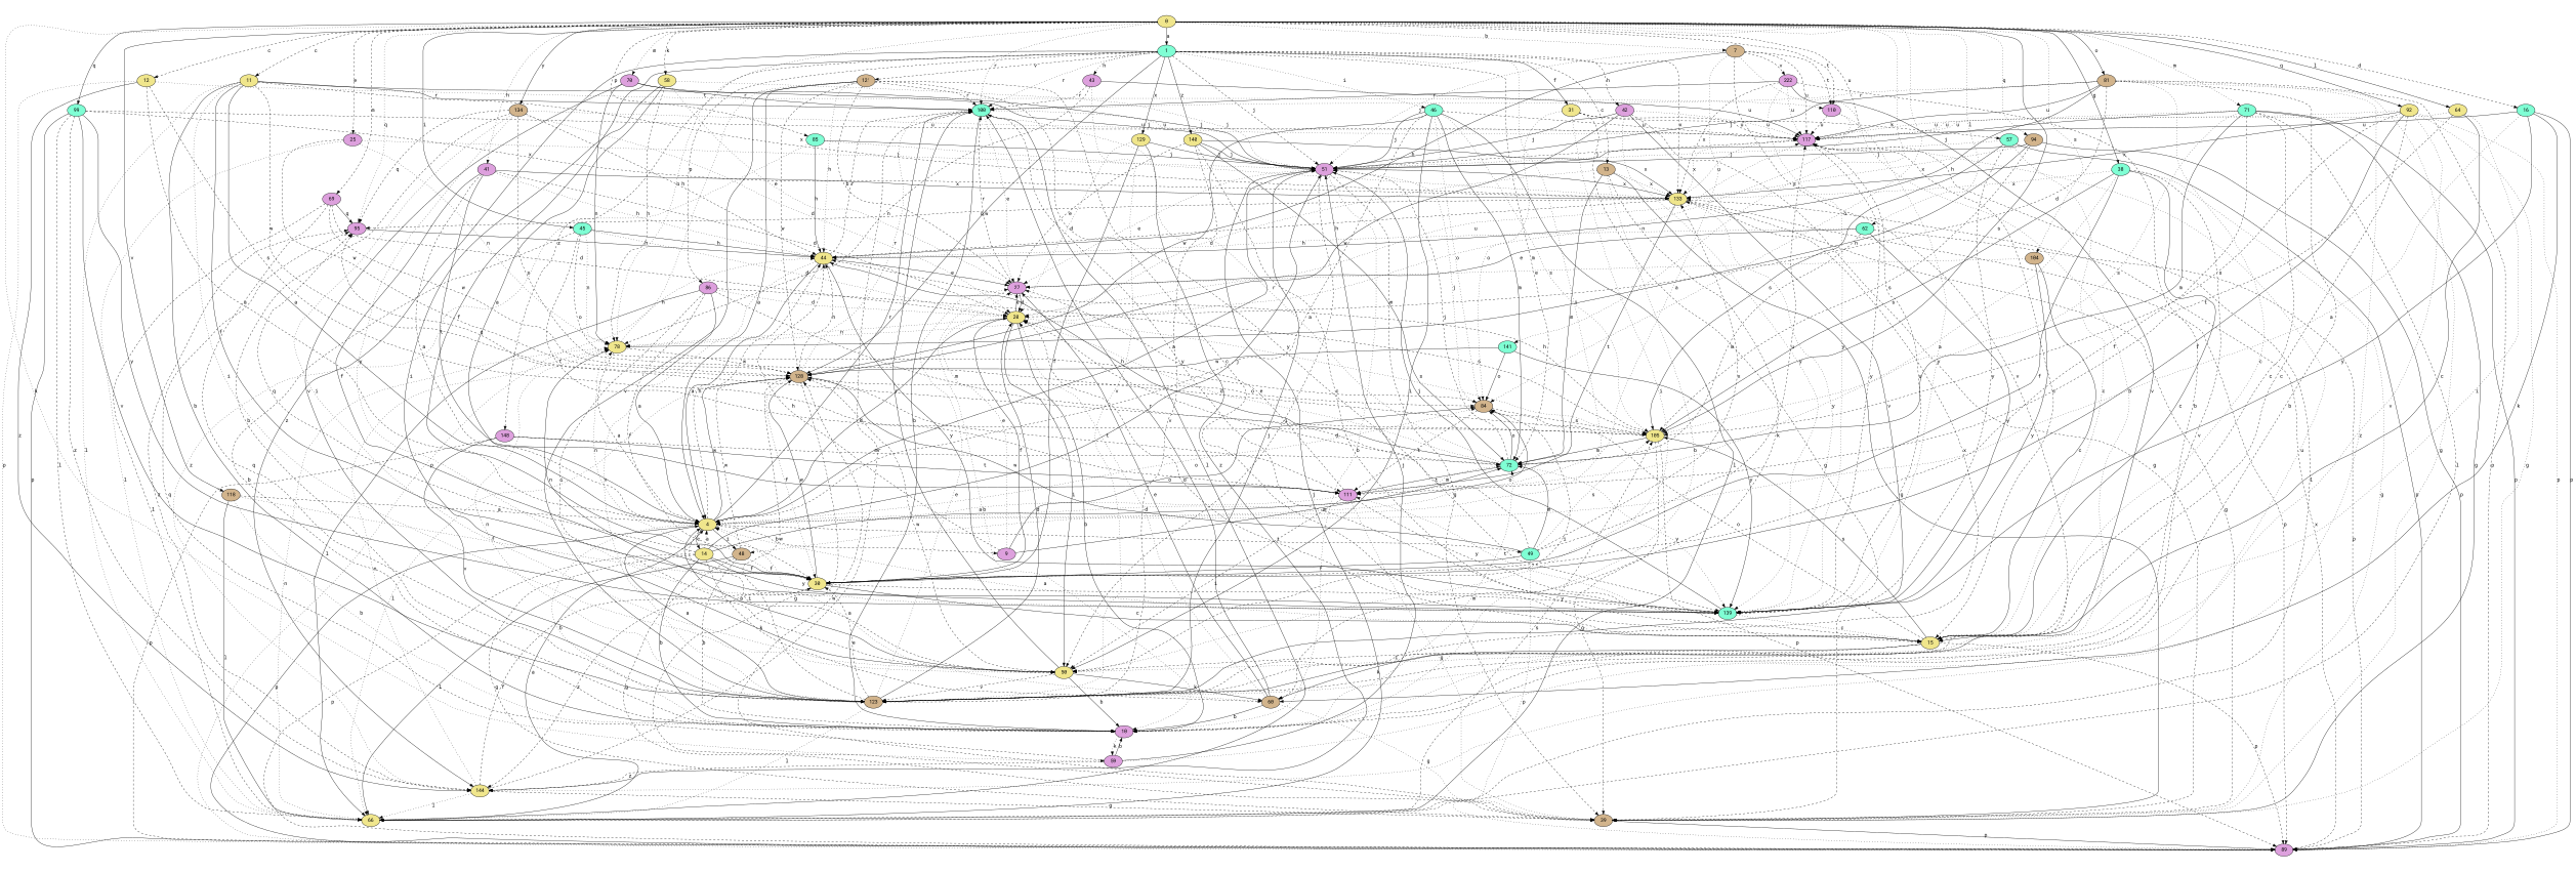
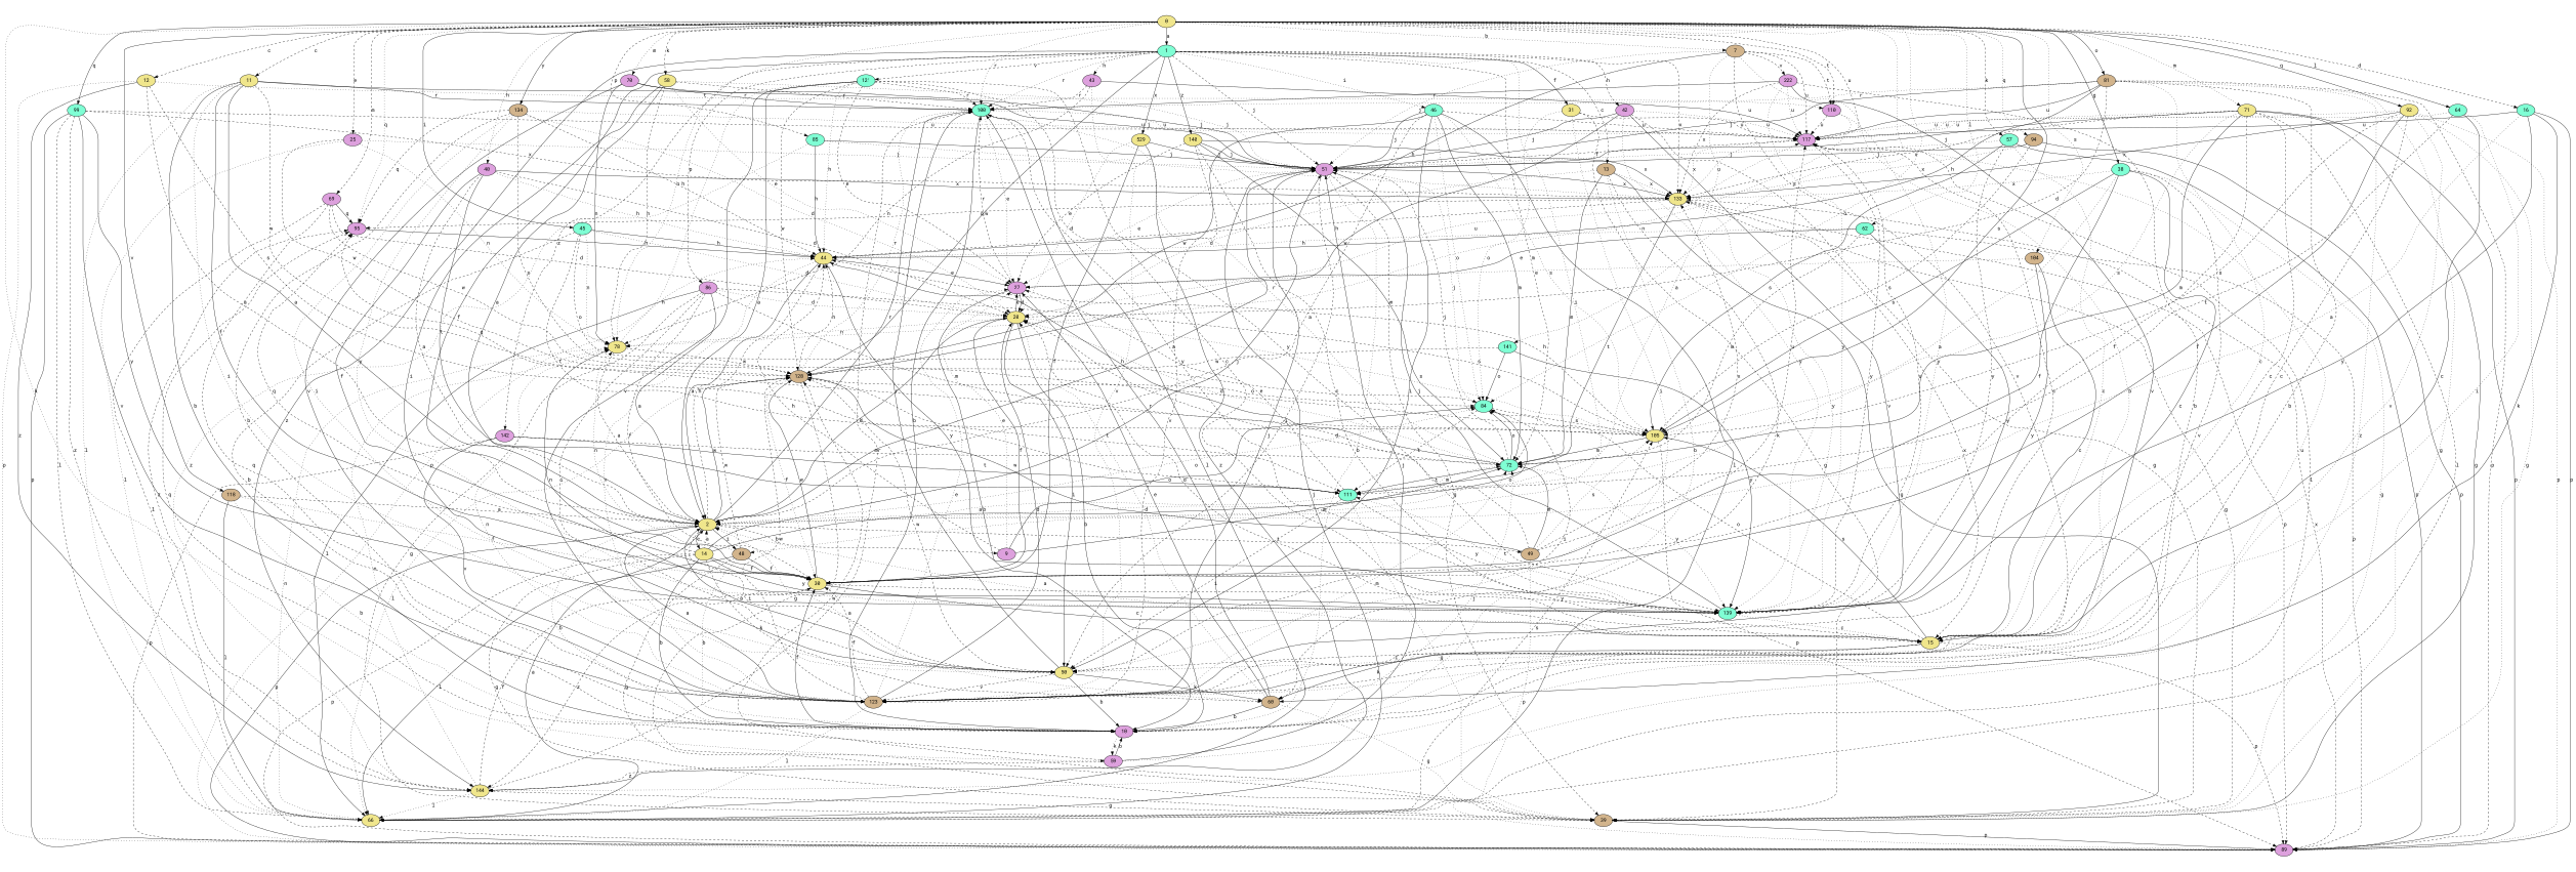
  strict digraph {
    fontname="Roboto Mono"
    node [fillcolor=khaki fontname="Roboto Mono" style=filled]
    edge [fontname="Roboto Mono" style=dashed]
    1 [fillcolor=aquamarine]
    0
    7 [fillcolor=tan]
    11
    12
    16 [fillcolor=aquamarine]
    25 [fillcolor=plum]
    38 [fillcolor=aquamarine]
-   40 [fillcolor=plum label=41]
+   40 [fillcolor=plum]
    45 [fillcolor=aquamarine]
    57 [fillcolor=aquamarine]
    58
    59 [fillcolor=plum]
    62 [fillcolor=aquamarine]
-   64
+   64 [fillcolor=aquamarine]
    69 [fillcolor=plum]
    70 [fillcolor=plum]
-   71 [fillcolor=aquamarine]
+   71
    78
    81 [fillcolor=tan]
-   84 [fillcolor=tan]
+   84 [fillcolor=aquamarine]
    85 [fillcolor=aquamarine]
    92
    n24 [fillcolor=aquamarine label=99]
    94 [fillcolor=tan]
    95 [fillcolor=plum]
    100 [fillcolor=aquamarine]
    n28 [fillcolor=aquamarine label=141]
    104 [fillcolor=tan]
    105
    110 [fillcolor=plum]
    117 [fillcolor=plum]
    118 [fillcolor=tan]
    134 [fillcolor=tan]
    13 [fillcolor=tan]
    31
    n37 [label=30]
    42 [fillcolor=plum]
    43 [fillcolor=plum]
    46 [fillcolor=aquamarine]
    48 [fillcolor=tan]
    n42 [fillcolor=plum label=51]
    72 [fillcolor=aquamarine]
    86 [fillcolor=plum]
-   121 [fillcolor=tan]
+   121 [fillcolor=aquamarine]
    128 [fillcolor=tan]
-   129
+   129 [label=529]
    133
    140
-   142 [fillcolor=plum label=148]
+   142 [fillcolor=plum]
    144
-   4
+   4 [label=2]
    10 [fillcolor=plum]
    44
    n55 [fillcolor=plum label=222]
    123 [fillcolor=tan]
    50
    66
    89 [fillcolor=plum]
    60 [fillcolor=tan]
    139 [fillcolor=aquamarine]
    39 [fillcolor=tan]
    15
    n64 [label=20]
-   111 [fillcolor=plum]
+   111 [fillcolor=aquamarine]
    27 [fillcolor=plum]
    9 [fillcolor=plum]
    14
-   49 [fillcolor=aquamarine]
+   49 [fillcolor=tan]
    1 -> 100 [label=r style=dotted]
    1 -> 13 [label=c]
    1 -> 31 [label=f style=solid]
    1 -> n37 [label=f style=solid]
    1 -> 42 [label=h]
    1 -> 43 [label=h style=dotted]
    1 -> 46 [label=i style=dotted]
    1 -> 48 [label=i style=dotted]
    1 -> n42 [label=j]
    1 -> 72 [label=m]
    1 -> 86 [label=p]
    1 -> 121 [label=v]
    1 -> 128 [label=w style=solid]
    1 -> 129 [label=x style=solid]
    1 -> 133 [label=x]
    1 -> 140 [label=z style=solid]
    1 -> 142 [label=z]
    1 -> 144 [label=z style=solid]
    0 -> 1 [label=a style=solid]
    0 -> 7 [label=b style=dotted]
    0 -> 11 [label=c]
    0 -> 12 [label=c]
    0 -> 16 [label=d]
    0 -> 25 [label=e]
    0 -> 38 [label=g style=solid]
    0 -> 40 [label=h style=dotted]
    0 -> 45 [label=i style=solid]
-   31 -> 57 [label=k]
+   0 -> 57 [label=k]
    0 -> 58 [label=k]
    0 -> 59 [label=k style=dotted]
    0 -> 62 [label=l style=dotted]
    0 -> 64 [label=l style=solid]
    0 -> 69 [label=m]
    0 -> 70 [label=m style=dotted]
    0 -> 71 [label=m style=dotted]
    0 -> 78 [label=n style=dotted]
    0 -> 81 [label=o style=solid]
    0 -> 84 [label=o style=dotted]
    0 -> 85 [label=p]
    0 -> 92 [label=q style=solid]
    0 -> n24 [label=q style=solid]
    0 -> 94 [label=q style=dotted]
    0 -> 95 [label=q style=dotted]
    0 -> 100 [label=r style=dotted]
    0 -> n28 [label=s style=dotted]
    0 -> 104 [label=s style=dotted]
    0 -> 105 [label=s style=solid]
    0 -> 110 [label=t]
    0 -> 117 [label=u]
    0 -> 118 [label=v style=solid]
    0 -> 134 [label=y style=solid]
    7 -> 110 [label=t]
    7 -> 117 [label=u]
    7 -> n42 [label=j style=dotted]
    7 -> 4 [label=a style=dotted]
    7 -> 10 [label=b style=dotted]
    7 -> 44 [label=h style=solid]
    7 -> n55 [label=v]
    7 -> 123 [label=v]
    11 -> 100 [label=r style=solid]
    11 -> n37 [label=f style=solid]
    11 -> n42 [label=j style=solid]
    11 -> 128 [label=w]
    11 -> 4 [label=a style=solid]
    11 -> 10 [label=b style=solid]
    11 -> 50 [label=i style=dotted]
    11 -> 66 [label=l style=dotted]
    12 -> 105 [label=s]
    12 -> 110 [label=t style=dotted]
    12 -> 144 [label=z style=solid]
    12 -> 4 [label=a]
    12 -> 89 [label=p style=dotted]
    16 -> 117 [label=u style=solid]
    16 -> 4 [label=a style=dotted]
    16 -> 89 [label=p style=solid]
    16 -> 60 [label=k style=solid]
    16 -> 139 [label=y style=solid]
    25 -> 78 [label=n style=dotted]
    25 -> n42 [label=j style=dotted]
    25 -> 128 [label=w]
    25 -> 66 [label=l style=dotted]
    38 -> 105 [label=s style=solid]
    38 -> n37 [label=f style=solid]
    38 -> 133 [label=x style=dotted]
    38 -> 4 [label=a style=dotted]
    38 -> 123 [label=v]
    38 -> 39 [label=g style=dotted]
    38 -> 15 [label=c style=solid]
    40 -> n37 [label=f style=solid]
    40 -> 133 [label=x style=solid]
    40 -> 4 [label=a]
    40 -> 44 [label=h style=dotted]
    40 -> n64 [label=d]
    40 -> 111 [label=t style=solid]
    45 -> 78 [label=n style=dotted]
    45 -> 84 [label=o]
    45 -> 10 [label=b]
    45 -> 44 [label=h style=solid]
    45 -> n64 [label=d style=dotted]
    45 -> 111 [label=t]
    57 -> 105 [label=s style=solid]
    57 -> n42 [label=j style=dotted]
    57 -> 89 [label=p style=solid]
    57 -> 139 [label=y]
    57 -> 15 [label=c style=dotted]
    58 -> 78 [label=n]
    58 -> n42 [label=j style=dotted]
    58 -> 4 [label=a style=solid]
    58 -> 50 [label=i style=solid]
    58 -> 27 [label=e style=dotted]
    59 -> 95 [label=q]
    59 -> 117 [label=u style=dotted]
    59 -> n42 [label=j style=solid]
    59 -> 144 [label=z]
    59 -> 10 [label=b style=solid]
    62 -> 72 [label=m]
    62 -> 44 [label=h style=dotted]
    62 -> 89 [label=p]
    62 -> 139 [label=y style=solid]
    62 -> 27 [label=e style=solid]
    64 -> 117 [label=u style=dotted]
    64 -> 50 [label=i style=dotted]
    64 -> 15 [label=c style=solid]
    64 -> 111 [label=t]
    69 -> 95 [label=q style=solid]
    69 -> 128 [label=w]
    69 -> 144 [label=z]
    69 -> 66 [label=l]
    69 -> n64 [label=d]
    70 -> 78 [label=n style=solid]
    70 -> 100 [label=r style=solid]
    70 -> n42 [label=j style=solid]
    70 -> 123 [label=v style=solid]
    71 -> 105 [label=s style=dotted]
    71 -> 117 [label=u style=dotted]
    71 -> n37 [label=f]
    71 -> n42 [label=j style=solid]
    71 -> 72 [label=m style=solid]
-   11 -> 133 [label=x]
+   71 -> 133 [label=x]
    71 -> 66 [label=l]
    71 -> 89 [label=p style=solid]
    71 -> 39 [label=g style=solid]
    71 -> 15 [label=c]
    78 -> 128 [label=w]
    78 -> 4 [label=a]
    78 -> 44 [label=h style=dotted]
    81 -> 100 [label=r style=dotted]
    81 -> 117 [label=u style=solid]
    81 -> n42 [label=j style=solid]
    81 -> 144 [label=z style=dotted]
    81 -> 10 [label=b]
    81 -> 44 [label=h style=solid]
    81 -> 89 [label=p]
    81 -> 39 [label=g style=dotted]
    81 -> 15 [label=c style=dotted]
    81 -> n64 [label=d]
    84 -> 105 [label=s]
    84 -> n42 [label=j style=dotted]
    84 -> 50 [label=i]
    84 -> 111 [label=t]
    85 -> n42 [label=j style=solid]
    85 -> 133 [label=x style=dotted]
    85 -> 144 [label=z style=dotted]
    85 -> 44 [label=h style=solid]
    92 -> 105 [label=s]
    92 -> 117 [label=u style=dotted]
    92 -> n37 [label=f style=solid]
    92 -> 133 [label=x style=solid]
    92 -> 123 [label=v style=dotted]
    92 -> 89 [label=p style=dotted]
    92 -> 39 [label=g style=dotted]
    92 -> 15 [label=c]
    n24 -> 117 [label=u]
    n24 -> 133 [label=x]
    n24 -> 144 [label=z]
    n24 -> 123 [label=v style=solid]
    n24 -> 66 [label=l]
    n24 -> 89 [label=p style=solid]
    n24 -> 139 [label=y style=solid]
-   94 -> 78 [label=n style=solid]
    94 -> 105 [label=s]
    94 -> n42 [label=j style=solid]
    94 -> 133 [label=x style=dotted]
    94 -> 89 [label=p style=solid]
    95 -> 44 [label=h style=solid]
    100 -> 117 [label=u style=dotted]
    100 -> 10 [label=b style=solid]
    100 -> 66 [label=l style=solid]
    100 -> 139 [label=y]
    100 -> 27 [label=e style=dotted]
    n28 -> 84 [label=o style=solid]
-   n28 -> 128 [label=w style=solid]
+   n28 -> 128 [label=w]
    n28 -> 139 [label=y style=solid]
    104 -> 139 [label=y style=solid]
    104 -> 15 [label=c style=solid]
    104 -> 27 [label=e style=dotted]
    105 -> 95 [label=q]
    105 -> 72 [label=m style=solid]
    105 -> 44 [label=h]
    105 -> 89 [label=p]
-   105 -> 39 [label=g]
+   86 -> 39 [label=g]
    110 -> 78 [label=n style=dotted]
    110 -> 117 [label=u]
    110 -> 139 [label=y style=dotted]
-   117 -> n42 [label=j]
+   117 -> n42 [label=f]
    117 -> 133 [label=x style=dotted]
    117 -> 66 [label=l]
    117 -> 139 [label=y]
    117 -> 15 [label=c]
    118 -> n37 [label=f style=dotted]
    118 -> 4 [label=a]
    118 -> 10 [label=b style=dotted]
    118 -> 66 [label=l style=solid]
    134 -> 95 [label=q]
    134 -> 105 [label=s]
    134 -> 117 [label=u style=dotted]
    134 -> 10 [label=b]
    134 -> 44 [label=h]
    134 -> 50 [label=i style=dotted]
    134 -> 139 [label=y style=dotted]
    134 -> n64 [label=d style=dotted]
    13 -> 72 [label=m style=solid]
    13 -> 133 [label=x style=dotted]
    13 -> 10 [label=b style=dotted]
    13 -> 60 [label=k]
    13 -> 39 [label=g style=solid]
    13 -> n64 [label=d style=dotted]
    31 -> 84 [label=o style=dotted]
    31 -> 117 [label=u]
    31 -> 50 [label=i style=dotted]
    31 -> 39 [label=g]
    n37 -> 128 [label=w style=solid]
    n37 -> 144 [label=z]
    n37 -> 139 [label=y]
    n37 -> 15 [label=c style=solid]
    42 -> 117 [label=u style=dotted]
    42 -> n42 [label=j style=solid]
    42 -> 128 [label=w style=solid]
    42 -> 123 [label=v style=solid]
    42 -> 139 [label=y style=dotted]
    42 -> 39 [label=g]
    43 -> 78 [label=n]
    43 -> 100 [label=r]
    43 -> 117 [label=u style=solid]
    43 -> 123 [label=v style=dotted]
    46 -> 84 [label=o style=dotted]
    46 -> 105 [label=s style=dotted]
    46 -> 117 [label=u]
    46 -> n42 [label=j style=solid]
    46 -> 72 [label=m style=solid]
    46 -> 128 [label=w style=solid]
    46 -> 4 [label=a]
    46 -> 50 [label=i style=solid]
    46 -> 66 [label=l style=solid]
    48 -> 78 [label=n style=dotted]
-   48 -> n37 [label=f style=dotted]
+   48 -> n37 [label=f style=solid]
    48 -> 128 [label=w]
-   48 -> 10 [label=b]
+   48 -> 10 [label=b style=dotted]
    48 -> 66 [label=l style=solid]
    48 -> 39 [label=g]
    n42 -> 133 [label=x style=solid]
    n42 -> 4 [label=a style=solid]
    n42 -> 10 [label=b style=dotted]
    n42 -> 50 [label=i]
    n42 -> 39 [label=g]
    n42 -> 27 [label=e style=dotted]
    72 -> 84 [label=o style=solid]
    72 -> 100 [label=r style=dotted]
    72 -> n42 [label=j]
    72 -> 44 [label=h style=solid]
    72 -> 139 [label=y style=dotted]
    72 -> n64 [label=d style=dotted]
    72 -> 111 [label=t style=solid]
    86 -> 105 [label=s]
    86 -> n37 [label=f]
    86 -> 72 [label=m]
    86 -> 4 [label=a style=solid]
    86 -> 50 [label=i]
    86 -> 66 [label=l style=solid]
    86 -> n64 [label=d style=dotted]
    121 -> 100 [label=r]
    121 -> 128 [label=w]
    121 -> 4 [label=a style=solid]
    121 -> 44 [label=h style=dotted]
    121 -> 123 [label=v style=solid]
    121 -> 89 [label=p style=dotted]
    121 -> 139 [label=y]
    121 -> 15 [label=c]
-   121 -> 27 [label=b]
+   121 -> 27 [label=e]
    128 -> 84 [label=o]
    128 -> 100 [label=r style=dotted]
    128 -> n37 [label=f style=dotted]
    128 -> 44 [label=h]
    128 -> 66 [label=l style=dotted]
    128 -> 39 [label=g]
    128 -> 111 [label=t]
    129 -> n37 [label=f style=solid]
    129 -> n42 [label=j style=solid]
    129 -> 144 [label=z style=solid]
    129 -> n64 [label=d style=dotted]
    133 -> 95 [label=q]
    133 -> 117 [label=u style=dotted]
    133 -> 44 [label=h]
    133 -> 89 [label=p]
    133 -> 139 [label=y style=dotted]
    133 -> 39 [label=g]
    133 -> 111 [label=t style=solid]
    140 -> n42 [label=j style=solid]
    140 -> 72 [label=m style=solid]
    140 -> 133 [label=x style=solid]
    140 -> 123 [label=v]
    140 -> 15 [label=c]
    140 -> 27 [label=e]
    142 -> 72 [label=m]
    142 -> 123 [label=v style=solid]
    142 -> 89 [label=p]
    142 -> 111 [label=t style=solid]
    144 -> 78 [label=n style=dotted]
    144 -> 100 [label=r]
    144 -> n37 [label=f]
    144 -> 66 [label=l style=dotted]
    144 -> 39 [label=g]
    4 -> 84 [label=o style=dotted]
    4 -> 100 [label=r style=solid]
    4 -> 48 [label=i style=solid]
    4 -> 128 [label=w style=solid]
    4 -> 10 [label=b style=dotted]
    4 -> 44 [label=h]
    4 -> 50 [label=i]
    4 -> 89 [label=p style=solid]
    4 -> n64 [label=d style=solid]
    4 -> 9 [label=b]
    4 -> 14 [label=c style=solid]
    4 -> 49 [label=i]
    10 -> 59 [label=k style=dotted]
-   49 -> n37 [label=f style=solid]
-   10 -> 72 [label=m style=dotted]
-   44 -> 100 [label=r]
+   10 -> n37 [label=f style=solid]
+   10 -> 72 [label=j style=dotted]
+   58 -> 100 [label=r]
    44 -> 4 [label=a style=solid]
    44 -> 123 [label=v style=dotted]
    44 -> 139 [label=y style=solid]
    44 -> 27 [label=e style=solid]
    n55 -> 100 [label=r style=solid]
    n55 -> 117 [label=u style=dotted]
    n55 -> 133 [label=x]
    n55 -> 10 [label=b]
    n55 -> 123 [label=v style=solid]
    n55 -> 139 [label=y style=dotted]
    123 -> 78 [label=n style=dotted]
    123 -> 95 [label=q]
-   123 -> n37 [label=e]
+   123 -> n37 [label=f]
    123 -> n42 [label=j style=solid]
+   123 -> 72 [label=m style=dotted]
    123 -> 128 [label=w]
    123 -> 133 [label=x]
    123 -> 4 [label=a style=solid]
    123 -> 66 [label=l style=dotted]
    123 -> n64 [label=d style=solid]
    123 -> 27 [label=e style=dotted]
    50 -> 100 [label=r style=solid]
    50 -> 128 [label=w]
    50 -> 4 [label=a style=solid]
    50 -> 10 [label=b style=solid]
    50 -> 123 [label=v]
    50 -> 60 [label=k style=solid]
    66 -> 78 [label=n style=dotted]
    66 -> 105 [label=s]
    66 -> n42 [label=j style=solid]
    66 -> 4 [label=a style=solid]
    89 -> 133 [label=x]
    60 -> 100 [label=r style=solid]
    60 -> 4 [label=a style=dotted]
    60 -> 10 [label=b style=solid]
    60 -> 39 [label=g style=dotted]
    60 -> n64 [label=d style=dotted]
    60 -> 27 [label=e style=solid]
    139 -> 78 [label=n style=solid]
    139 -> 117 [label=u]
    139 -> n42 [label=j style=solid]
    139 -> 15 [label=c style=dotted]
    139 -> 111 [label=t style=dotted]
    39 -> 128 [label=w]
    39 -> 89 [label=p style=solid]
    15 -> 84 [label=o]
    15 -> 105 [label=s style=solid]
    15 -> 4 [label=a style=dotted]
    15 -> 50 [label=i]
    15 -> 89 [label=p]
    15 -> 60 [label=k style=solid]
    15 -> n64 [label=d]
    n64 -> 78 [label=n style=dotted]
    n64 -> 105 [label=s style=dotted]
    n64 -> 117 [label=u style=dotted]
    n64 -> n37 [label=f style=solid]
    n64 -> 10 [label=b style=solid]
    n64 -> 50 [label=i style=solid]
    n64 -> 27 [label=e style=solid]
    111 -> 72 [label=m style=dotted]
    111 -> 4 [label=a style=dotted]
    111 -> 50 [label=i]
    111 -> 139 [label=y]
    111 -> 39 [label=g style=dotted]
    111 -> 27 [label=e]
    27 -> 100 [label=r]
-   27 -> 10 [label=b style=dotted]
+   27 -> 10 [label=b style=solid]
    27 -> n64 [label=d style=solid]
    9 -> 84 [label=o style=solid]
    9 -> 72 [label=m style=solid]
    9 -> 44 [label=h]
    9 -> 27 [label=e style=dotted]
    14 -> 84 [label=o style=solid]
    14 -> 95 [label=q]
    14 -> n37 [label=f style=solid]
    14 -> n42 [label=j style=solid]
    14 -> 4 [label=a style=dotted]
    14 -> 10 [label=b style=solid]
    14 -> 89 [label=p]
    14 -> 60 [label=k]
    14 -> 139 [label=y style=solid]
    14 -> 39 [label=g]
    49 -> 105 [label=s style=dotted]
    49 -> 117 [label=u]
    49 -> 72 [label=m style=solid]
    49 -> 128 [label=w style=solid]
    49 -> 133 [label=x]
    49 -> 89 [label=p style=dotted]
    49 -> n64 [label=d]
  }
